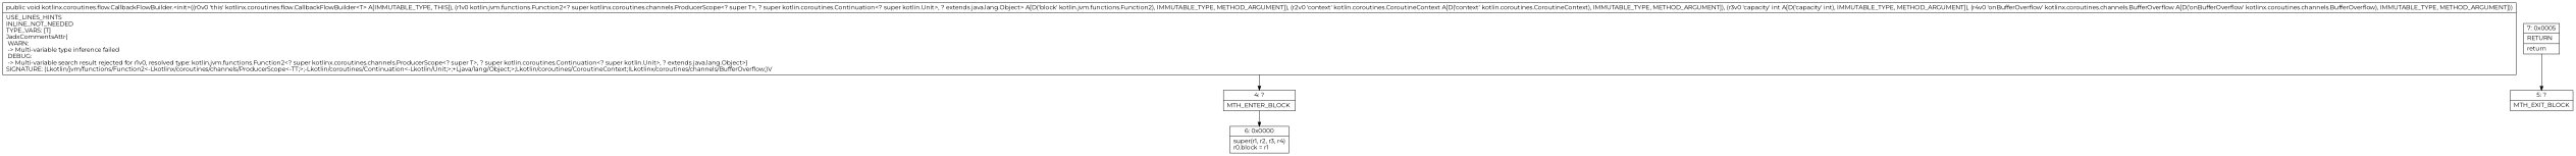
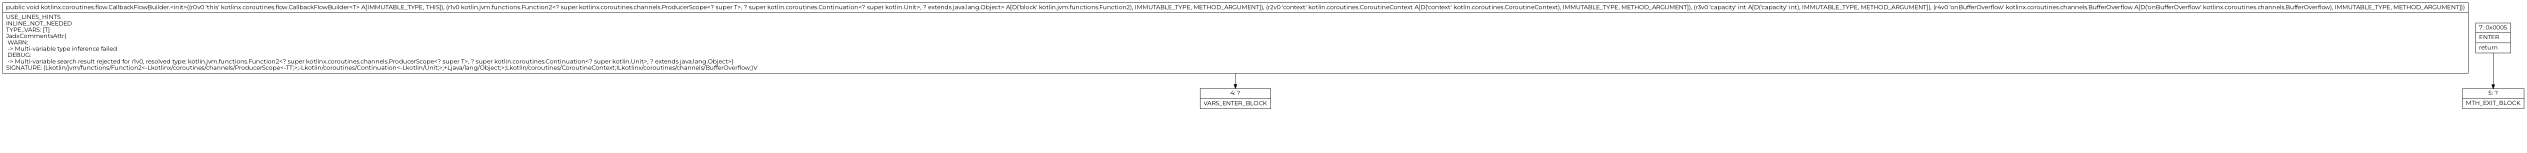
  digraph {
    fontname=Montserrat
    node [fontname=Montserrat shape=record]
    edge [fontname=Montserrat]
-   n1 [label="{4\:\ ?|MTH_ENTER_BLOCK\l}"]
-   n2 [label="{6\:\ 0x0000|super(r1, r2, r3, r4)\lr0.block = r1\l}"]
-   n3 [label="{7\:\ 0x0005|RETURN\l|return\l}"]
+   n1 [label="{4\:\ ?|VARS_ENTER_BLOCK\l}"]
+   n3 [label="{7\:\ 0x0005|ENTER\l|return\l}"]
    n4 [label="{5\:\ ?|MTH_EXIT_BLOCK\l}"]
    n5 [label="{public void kotlinx.coroutines.flow.CallbackFlowBuilder.\<init\>((r0v0 'this' kotlinx.coroutines.flow.CallbackFlowBuilder\<T\> A[IMMUTABLE_TYPE, THIS]), (r1v0 kotlin.jvm.functions.Function2\<? super kotlinx.coroutines.channels.ProducerScope\<? super T\>, ? super kotlin.coroutines.Continuation\<? super kotlin.Unit\>, ? extends java.lang.Object\> A[D('block' kotlin.jvm.functions.Function2), IMMUTABLE_TYPE, METHOD_ARGUMENT]), (r2v0 'context' kotlin.coroutines.CoroutineContext A[D('context' kotlin.coroutines.CoroutineContext), IMMUTABLE_TYPE, METHOD_ARGUMENT]), (r3v0 'capacity' int A[D('capacity' int), IMMUTABLE_TYPE, METHOD_ARGUMENT]), (r4v0 'onBufferOverflow' kotlinx.coroutines.channels.BufferOverflow A[D('onBufferOverflow' kotlinx.coroutines.channels.BufferOverflow), IMMUTABLE_TYPE, METHOD_ARGUMENT]))  | USE_LINES_HINTS\lINLINE_NOT_NEEDED\lTYPE_VARS: [T]\lJadxCommentsAttr\{\l WARN: \l \-\> Multi\-variable type inference failed\l DEBUG: \l \-\> Multi\-variable search result rejected for r1v0, resolved type: kotlin.jvm.functions.Function2\<? super kotlinx.coroutines.channels.ProducerScope\<? super T\>, ? super kotlin.coroutines.Continuation\<? super kotlin.Unit\>, ? extends java.lang.Object\>\}\lSIGNATURE: (Lkotlin\/jvm\/functions\/Function2\<\-Lkotlinx\/coroutines\/channels\/ProducerScope\<\-TT;\>;\-Lkotlin\/coroutines\/Continuation\<\-Lkotlin\/Unit;\>;+Ljava\/lang\/Object;\>;Lkotlin\/coroutines\/CoroutineContext;ILkotlinx\/coroutines\/channels\/BufferOverflow;)V\l}"]
-   n1 -> n2
    n3 -> n4
    n5 -> n1
  }
